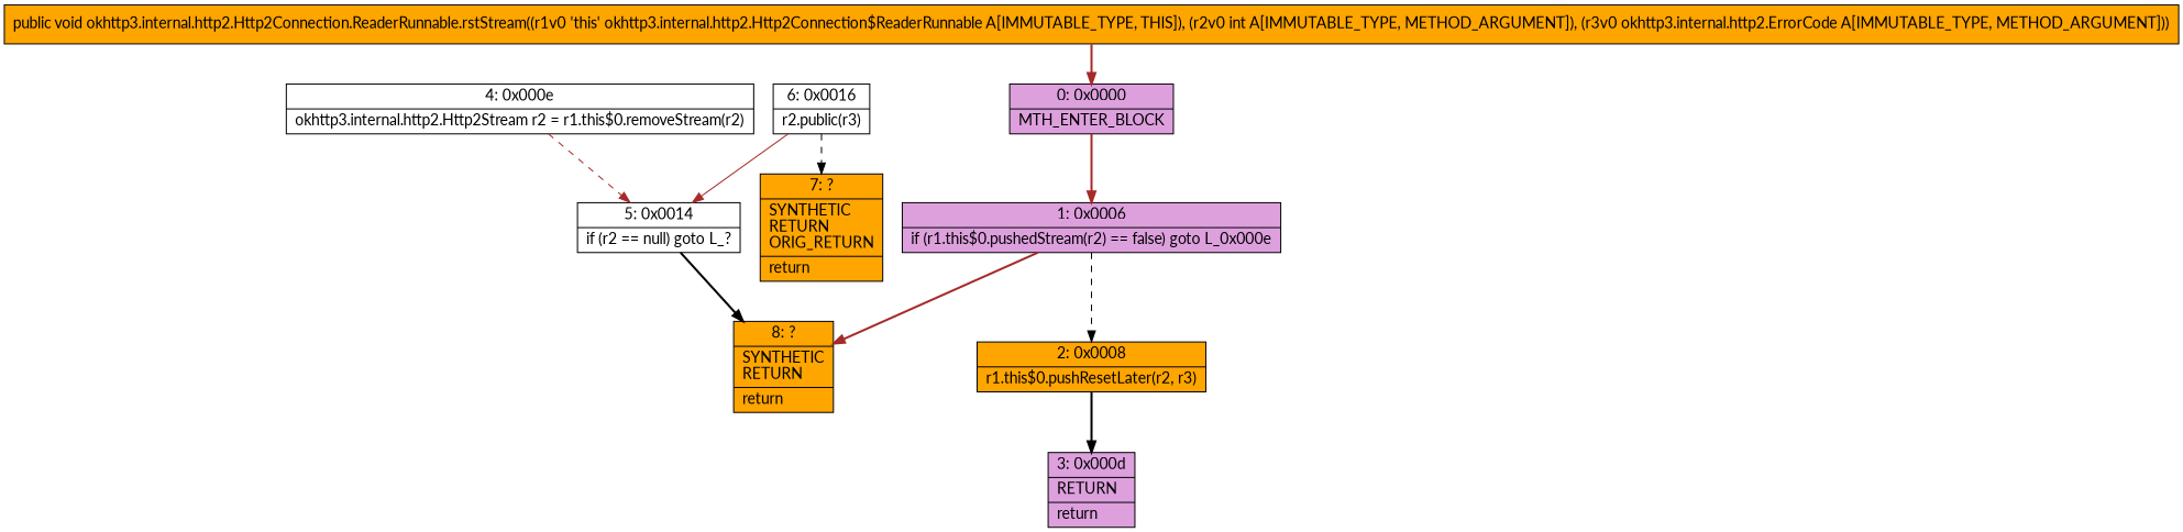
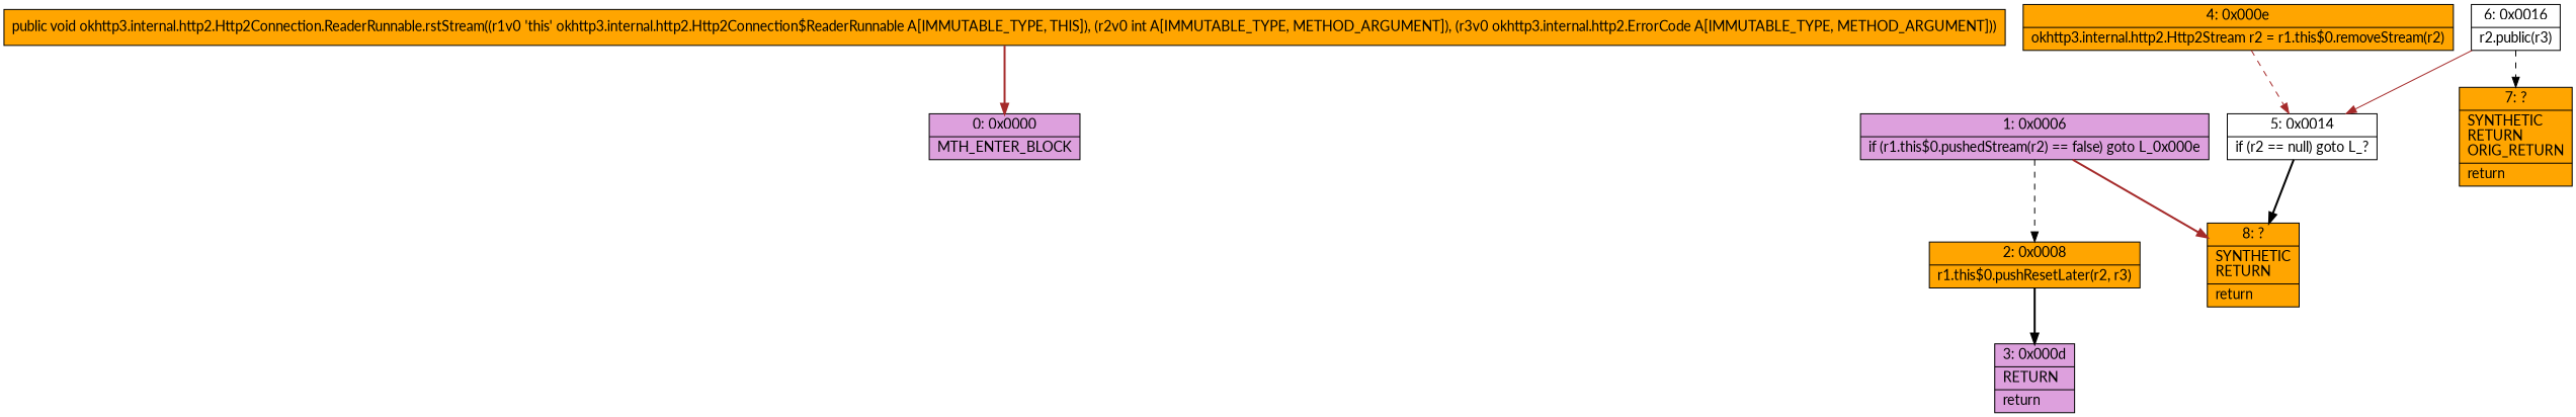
  digraph {
    fontname=Lato
    node [fillcolor=orange fontname=Lato shape=record style=filled]
    edge [color=brown fontname=Lato style=bold]
    n1 [fillcolor=plum label="{0\:\ 0x0000|MTH_ENTER_BLOCK\l}"]
    n2 [fillcolor=plum label="{1\:\ 0x0006|if (r1.this$0.pushedStream(r2) == false) goto L_0x000e\l}"]
    n3 [label="{2\:\ 0x0008|r1.this$0.pushResetLater(r2, r3)\l}"]
    n4 [label="{8\:\ ?|SYNTHETIC\lRETURN\l|return\l}"]
    n5 [fillcolor=plum label="{3\:\ 0x000d|RETURN\l|return\l}"]
-   n6 [fillcolor=white label="{4\:\ 0x000e|okhttp3.internal.http2.Http2Stream r2 = r1.this$0.removeStream(r2)\l}"]
+   n6 [label="{4\:\ 0x000e|okhttp3.internal.http2.Http2Stream r2 = r1.this$0.removeStream(r2)\l}"]
    n7 [fillcolor=white label="{5\:\ 0x0014|if (r2 == null) goto L_?\l}"]
    n8 [fillcolor=white label="{6\:\ 0x0016|r2.public(r3)\l}"]
    n9 [label="{7\:\ ?|SYNTHETIC\lRETURN\lORIG_RETURN\l|return\l}"]
    n10 [label="{public void okhttp3.internal.http2.Http2Connection.ReaderRunnable.rstStream((r1v0 'this' okhttp3.internal.http2.Http2Connection$ReaderRunnable A[IMMUTABLE_TYPE, THIS]), (r2v0 int A[IMMUTABLE_TYPE, METHOD_ARGUMENT]), (r3v0 okhttp3.internal.http2.ErrorCode A[IMMUTABLE_TYPE, METHOD_ARGUMENT])) }"]
-   n1 -> n2
    n2 -> n3 [color=black style=dashed]
    n2 -> n4
    n3 -> n5 [color=black]
    n6 -> n7 [style=dashed]
    n7 -> n4 [color=black]
    n8 -> n7 [style=solid]
    n8 -> n9 [color=black style=dashed]
    n10 -> n1
  }
